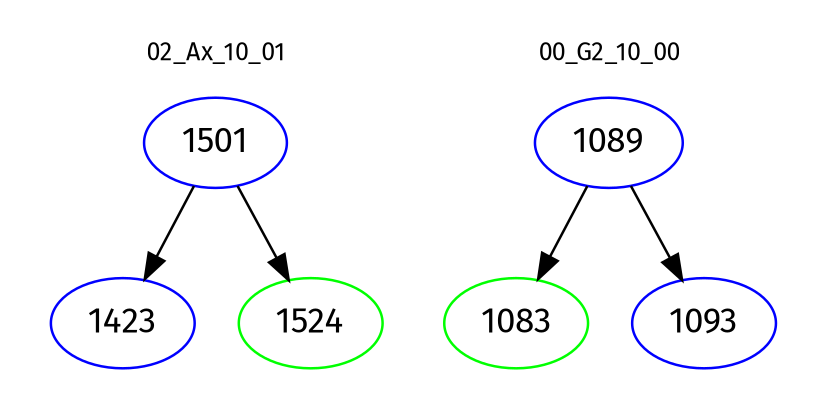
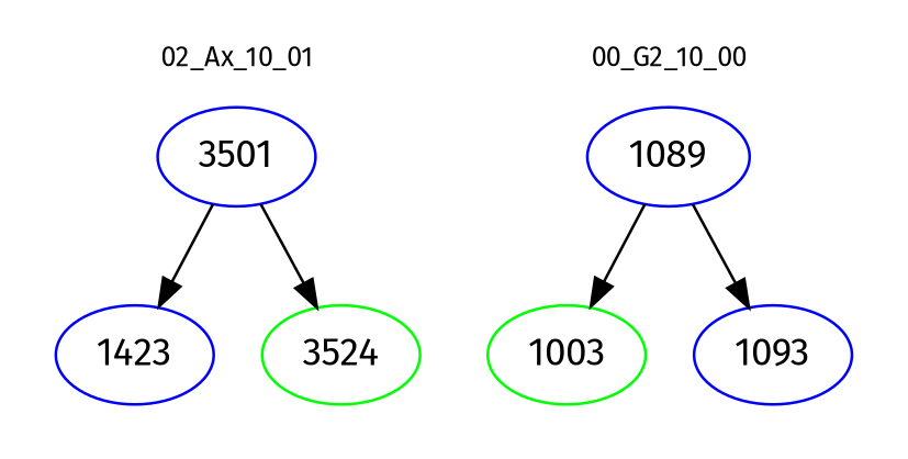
  digraph {
    fontname="Fira Sans"
    node [color=blue fontname="Fira Sans"]
    edge [color=black fontname="Fira Sans"]
-   n1 [label=1501]
+   n1 [label=3501]
    n2 [label=1423]
-   n3 [color=green label=1524]
+   n3 [color=green label=3524]
    n4 [label=1089]
-   n5 [color=green label=1083]
+   n5 [color=green label=1003]
    n6 [label=1093]
    subgraph cluster_1 {
      color=white
      fontsize=10
      label="02_Ax_10_01"
      n1
      n2
      n3
    }
    subgraph cluster_2 {
      color=white
      fontsize=10
      label="00_G2_10_00"
      n4
      n5
      n6
    }
    n1 -> n2
    n1 -> n3
    n4 -> n5
    n4 -> n6
  }
